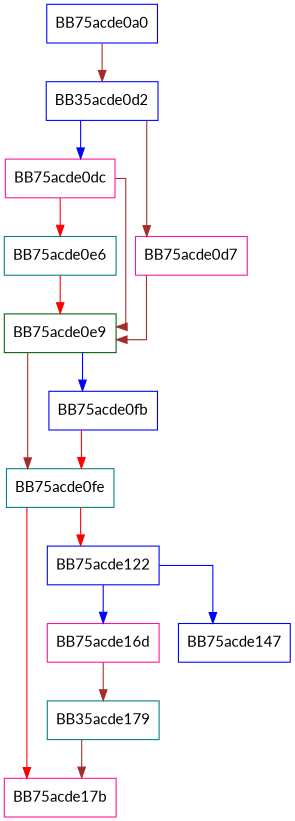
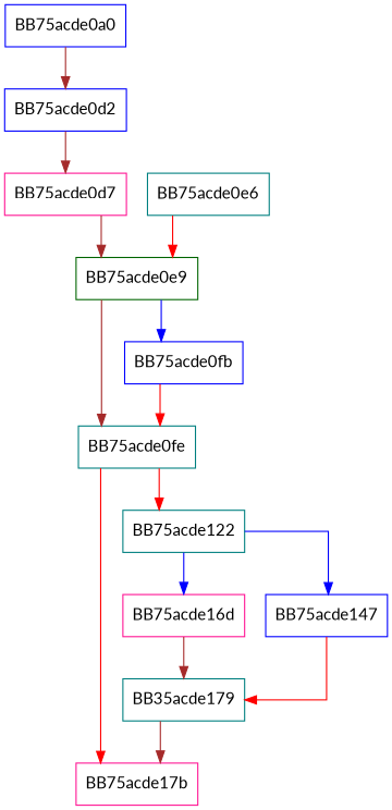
  digraph {
    fontname=Lato
    splines=ortho
    node [color=blue fontname=Lato shape=box]
    edge [color=brown fontname=Lato]
    BB75acde0a0
-   BB75acde0d2 [label=BB35acde0d2]
-   BB75acde0dc [color=deeppink]
+   BB75acde0d2
    BB75acde0d7 [color=deeppink]
    BB75acde0e9 [color=darkgreen]
    BB75acde0e6 [color=teal]
    BB75acde0fe [color=teal]
    BB75acde0fb
    BB75acde17b [color=deeppink]
-   BB75acde122
+   BB75acde122 [color=teal]
    BB75acde16d [color=deeppink]
    BB75acde147
    n13 [color=teal label=BB35acde179]
    BB75acde0a0 -> BB75acde0d2
-   BB75acde0d2 -> BB75acde0dc [color=blue]
    BB75acde0d2 -> BB75acde0d7
-   BB75acde0dc -> BB75acde0e9
-   BB75acde0dc -> BB75acde0e6 [color=red]
    BB75acde0d7 -> BB75acde0e9
    BB75acde0e9 -> BB75acde0fe
    BB75acde0e9 -> BB75acde0fb [color=blue]
    BB75acde0e6 -> BB75acde0e9 [color=red]
    BB75acde0fe -> BB75acde17b [color=red]
    BB75acde0fe -> BB75acde122 [color=red]
    BB75acde0fb -> BB75acde0fe [color=red]
    BB75acde122 -> BB75acde16d [color=blue]
    BB75acde122 -> BB75acde147 [color=blue]
    BB75acde16d -> n13
+   BB75acde147 -> n13 [color=red]
    n13 -> BB75acde17b
  }
